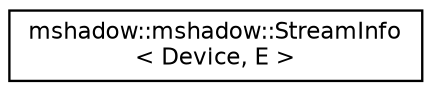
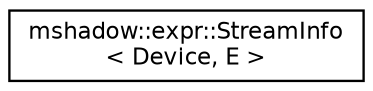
  digraph {
    rankdir=LR
-   n1 [color=black fillcolor=white fontname=Helvetica fontsize=10 height=0.2 label="mshadow::mshadow::StreamInfo\l\< Device, E \>" shape=record style=filled width=0.4]
+   n1 [color=black fillcolor=white fontname=Helvetica fontsize=10 height=0.2 label="mshadow::expr::StreamInfo\l\< Device, E \>" shape=record style=filled width=0.4]
  }
